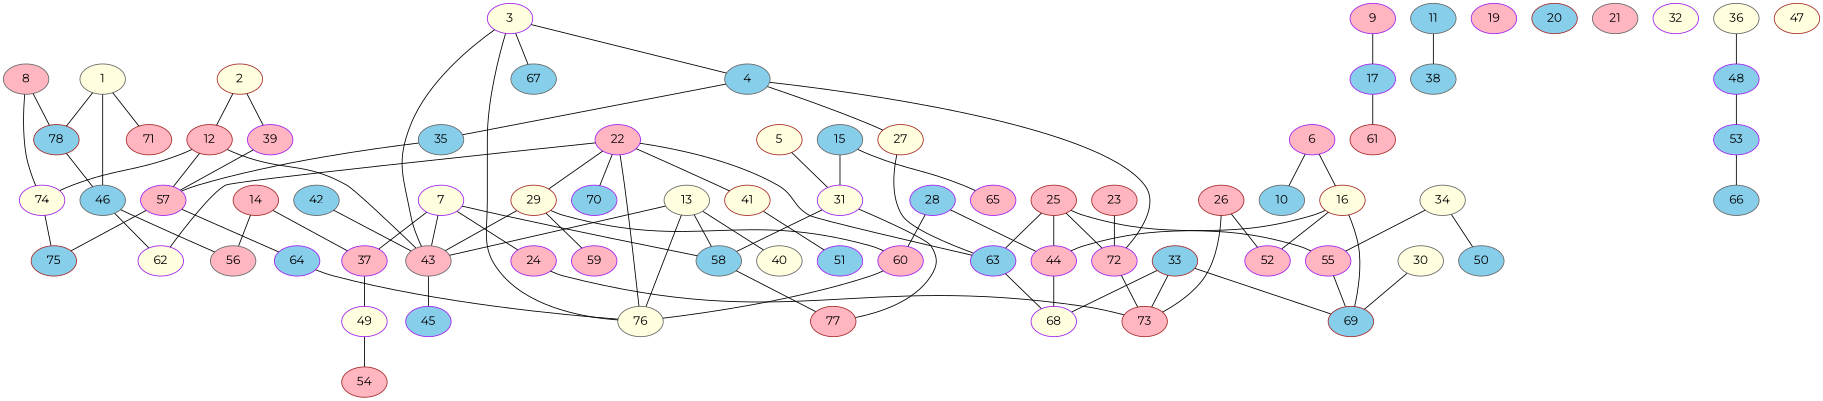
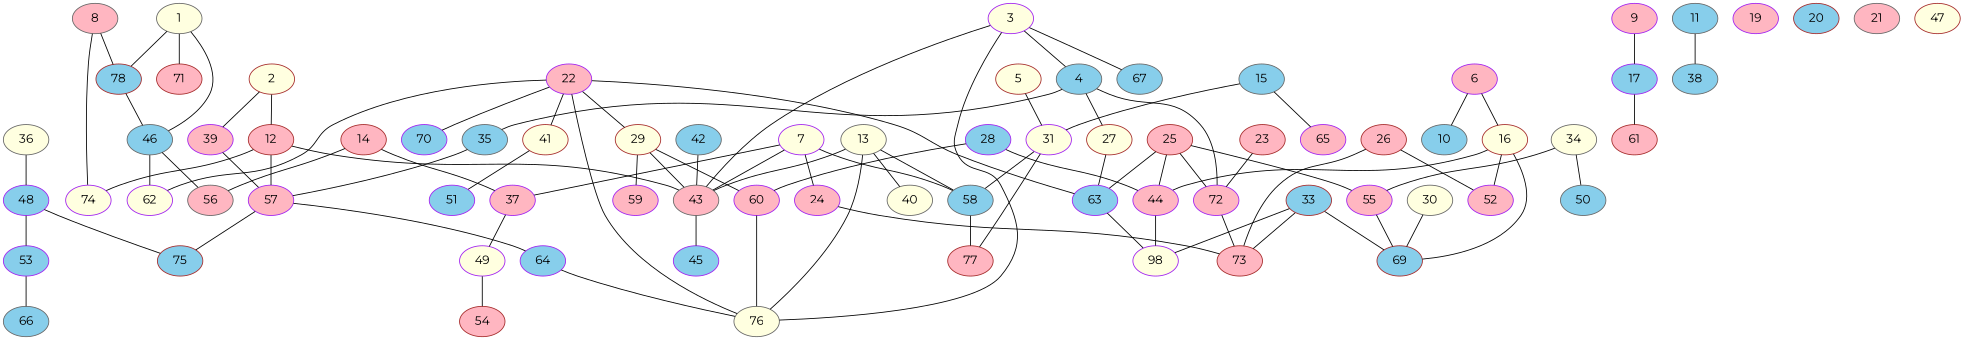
  graph {
    fontname=Montserrat
    node [color=purple fillcolor=lightpink fontname=Montserrat style=filled]
    edge [fontname=Montserrat]
    1 [color=gray40 fillcolor=lightyellow]
    n2 [color=brown fillcolor=skyblue label=78]
    46 [color=gray40 fillcolor=skyblue]
    71 [color=brown]
    56 [color=gray40]
    62 [fillcolor=lightyellow]
    2 [color=brown fillcolor=lightyellow]
    12 [color=brown]
    39
    43 [color=gray40]
    74 [fillcolor=lightyellow]
    57
    3 [fillcolor=lightyellow]
    4 [color=gray40 fillcolor=skyblue]
    67 [color=gray40 fillcolor=skyblue]
    76 [color=gray40 fillcolor=lightyellow]
    27 [color=brown fillcolor=lightyellow]
    35 [color=gray40 fillcolor=skyblue]
    72
    45 [fillcolor=skyblue]
    63 [fillcolor=skyblue]
    73 [color=brown]
    5 [color=brown fillcolor=lightyellow]
    31 [fillcolor=lightyellow]
    15 [color=gray40 fillcolor=skyblue]
    65
    58 [color=gray40 fillcolor=skyblue]
    77 [color=brown]
    10 [color=gray40 fillcolor=skyblue]
    6
    16 [color=brown fillcolor=lightyellow]
    44
    52
    69 [color=brown fillcolor=skyblue]
    7 [fillcolor=lightyellow]
    24
    37
    49 [fillcolor=lightyellow]
    8 [color=gray40]
    17 [fillcolor=skyblue]
    9
    61 [color=brown]
    11 [color=gray40 fillcolor=skyblue]
    38 [color=gray40 fillcolor=skyblue]
    75 [color=brown fillcolor=skyblue]
    64 [fillcolor=skyblue]
    13 [color=gray40 fillcolor=lightyellow]
    40 [color=gray40 fillcolor=lightyellow]
    14 [color=brown]
-   68 [fillcolor=lightyellow]
+   68 [fillcolor=lightyellow label=98]
    19
    20 [color=brown fillcolor=skyblue]
    21 [color=gray40]
    22
    29 [color=brown fillcolor=lightyellow]
    41 [color=brown fillcolor=lightyellow]
    70 [fillcolor=skyblue]
    60
    59
    51 [fillcolor=skyblue]
    23 [color=brown]
    25 [color=brown]
    55
    26 [color=brown]
    28 [fillcolor=skyblue]
    30 [color=gray40 fillcolor=lightyellow]
-   32 [fillcolor=lightyellow]
    33 [color=brown fillcolor=skyblue]
    34 [color=gray40 fillcolor=lightyellow]
    50 [color=gray40 fillcolor=skyblue]
    36 [color=gray40 fillcolor=lightyellow]
    48 [fillcolor=skyblue]
    53 [fillcolor=skyblue]
    54 [color=brown]
    42 [color=gray40 fillcolor=skyblue]
    47 [color=brown fillcolor=lightyellow]
    66 [color=gray40 fillcolor=skyblue]
    1 -- n2
    1 -- 46
    1 -- 71
    n2 -- 46
    46 -- 56
    46 -- 62
    2 -- 12
    2 -- 39
    12 -- 43
    12 -- 74
    12 -- 57
    39 -- 57
    43 -- 45
    57 -- 75
    57 -- 64
    3 -- 43
    3 -- 4
    3 -- 67
    3 -- 76
    4 -- 27
    4 -- 35
    4 -- 72
    27 -- 63
    35 -- 57
    72 -- 73
    63 -- 68
    5 -- 31
    31 -- 58
    31 -- 77
    15 -- 31
    15 -- 65
    58 -- 77
    6 -- 10
    6 -- 16
    16 -- 44
    16 -- 52
    16 -- 69
    44 -- 68
    7 -- 43
    7 -- 58
    7 -- 24
    7 -- 37
    24 -- 73
    37 -- 49
    49 -- 54
    8 -- n2
    8 -- 74
    17 -- 61
    9 -- 17
    11 -- 38
    64 -- 76
    13 -- 43
    13 -- 76
    13 -- 58
    13 -- 40
    14 -- 56
    14 -- 37
    22 -- 62
    22 -- 76
    22 -- 63
    22 -- 29
    22 -- 41
    22 -- 70
    29 -- 43
    29 -- 60
    29 -- 59
    41 -- 51
    60 -- 76
    23 -- 72
    25 -- 72
    25 -- 63
    25 -- 44
    25 -- 55
    55 -- 69
    26 -- 73
    26 -- 52
    28 -- 44
    28 -- 60
    30 -- 69
    33 -- 73
    33 -- 69
    33 -- 68
    34 -- 55
    34 -- 50
    36 -- 48
-   74 -- 75
+   48 -- 75
    48 -- 53
    53 -- 66
    42 -- 43
  }
